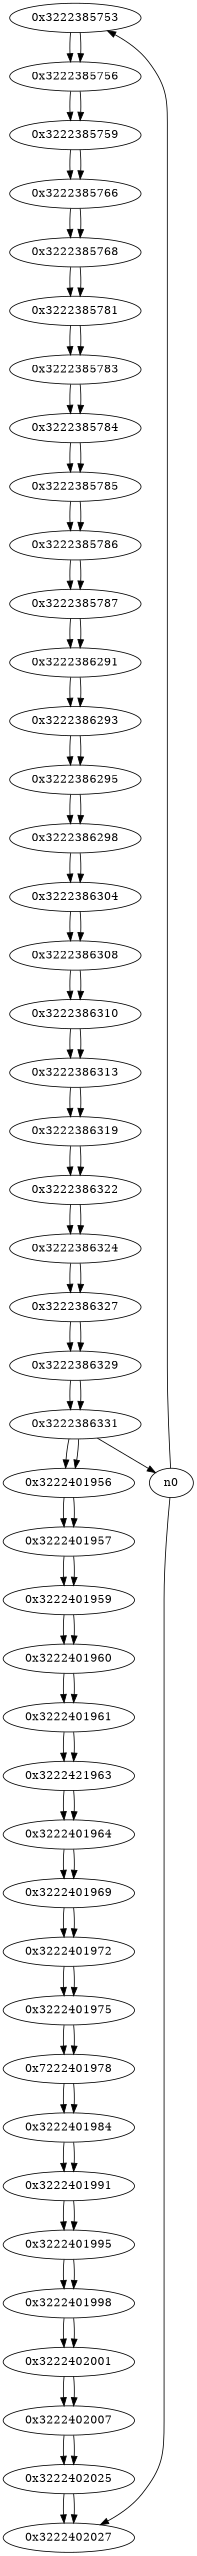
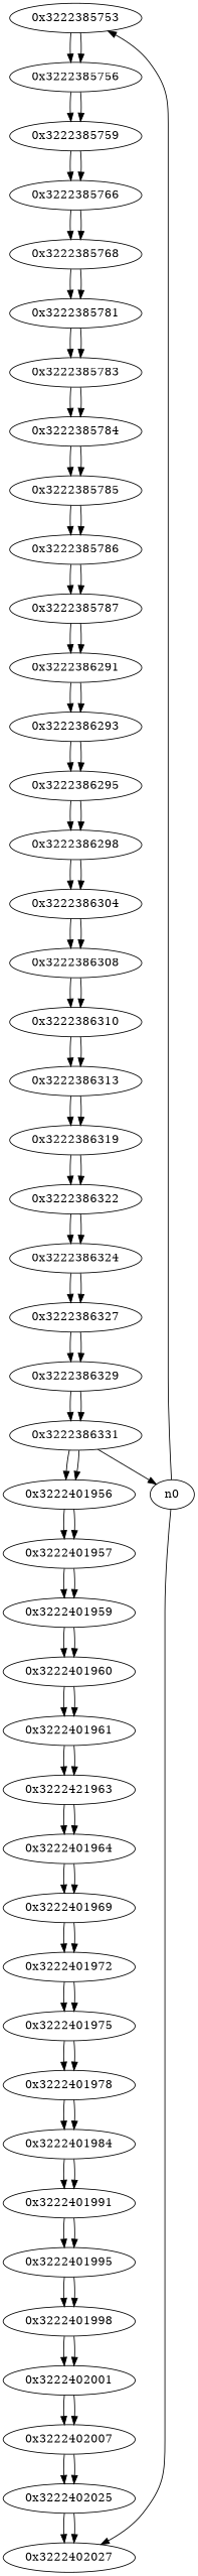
  digraph {
    n1 [label="0x3222385753"]
    n2 [label="0x3222385756"]
    n3 [label="0x3222385759"]
    n4 [label="0x3222385766"]
    n5 [label="0x3222385768"]
    n6 [label="0x3222385781"]
    n7 [label="0x3222385783"]
    n8 [label="0x3222385784"]
    n9 [label="0x3222385785"]
    n10 [label="0x3222385786"]
    n11 [label="0x3222385787"]
    n12 [label="0x3222386291"]
    n13 [label="0x3222386293"]
    n14 [label="0x3222386295"]
    n15 [label="0x3222386298"]
    n16 [label="0x3222386304"]
    n17 [label="0x3222386308"]
    n18 [label="0x3222386310"]
    n19 [label="0x3222386313"]
    n20 [label="0x3222386319"]
    n21 [label="0x3222386322"]
    n22 [label="0x3222386324"]
    n23 [label="0x3222386327"]
    n24 [label="0x3222386329"]
    n25 [label="0x3222386331"]
    n26 [label="0x3222401956"]
    n0
    n27 [label="0x3222401957"]
    n44 [label="0x3222402027"]
    n28 [label="0x3222401959"]
    n29 [label="0x3222401960"]
    n30 [label="0x3222401961"]
    n31 [label="0x3222421963"]
    n32 [label="0x3222401964"]
    n33 [label="0x3222401969"]
    n34 [label="0x3222401972"]
    n35 [label="0x3222401975"]
-   n36 [label="0x7222401978"]
+   n36 [label="0x3222401978"]
    n37 [label="0x3222401984"]
    n38 [label="0x3222401991"]
    n39 [label="0x3222401995"]
    n40 [label="0x3222401998"]
    n41 [label="0x3222402001"]
    n42 [label="0x3222402007"]
    n43 [label="0x3222402025"]
    n1 -> n2
    n1 -> n2
    n2 -> n3
    n2 -> n3
    n3 -> n4
    n3 -> n4
    n4 -> n5
    n4 -> n5
    n5 -> n6
    n5 -> n6
    n6 -> n7
    n6 -> n7
    n7 -> n8
    n7 -> n8
    n8 -> n9
    n8 -> n9
    n9 -> n10
    n9 -> n10
    n10 -> n11
    n10 -> n11
    n11 -> n12
    n11 -> n12
    n12 -> n13
    n12 -> n13
    n13 -> n14
    n13 -> n14
    n14 -> n15
    n14 -> n15
    n15 -> n16
    n15 -> n16
    n16 -> n17
    n16 -> n17
    n17 -> n18
    n17 -> n18
    n18 -> n19
    n18 -> n19
    n19 -> n20
    n19 -> n20
    n20 -> n21
    n20 -> n21
    n21 -> n22
    n21 -> n22
    n22 -> n23
    n22 -> n23
    n23 -> n24
    n23 -> n24
    n24 -> n25
    n24 -> n25
    n25 -> n26
    n25 -> n26
    n25 -> n0
    n26 -> n27
    n26 -> n27
    n0 -> n1
    n0 -> n44
    n27 -> n28
    n27 -> n28
    n28 -> n29
    n28 -> n29
    n29 -> n30
    n29 -> n30
    n30 -> n31
    n30 -> n31
    n31 -> n32
    n31 -> n32
    n32 -> n33
    n32 -> n33
    n33 -> n34
    n33 -> n34
    n34 -> n35
    n34 -> n35
    n35 -> n36
    n35 -> n36
    n36 -> n37
    n36 -> n37
    n37 -> n38
    n37 -> n38
    n38 -> n39
    n38 -> n39
    n39 -> n40
    n39 -> n40
    n40 -> n41
    n40 -> n41
    n41 -> n42
    n41 -> n42
    n42 -> n43
    n42 -> n43
    n43 -> n44
    n43 -> n44
  }
